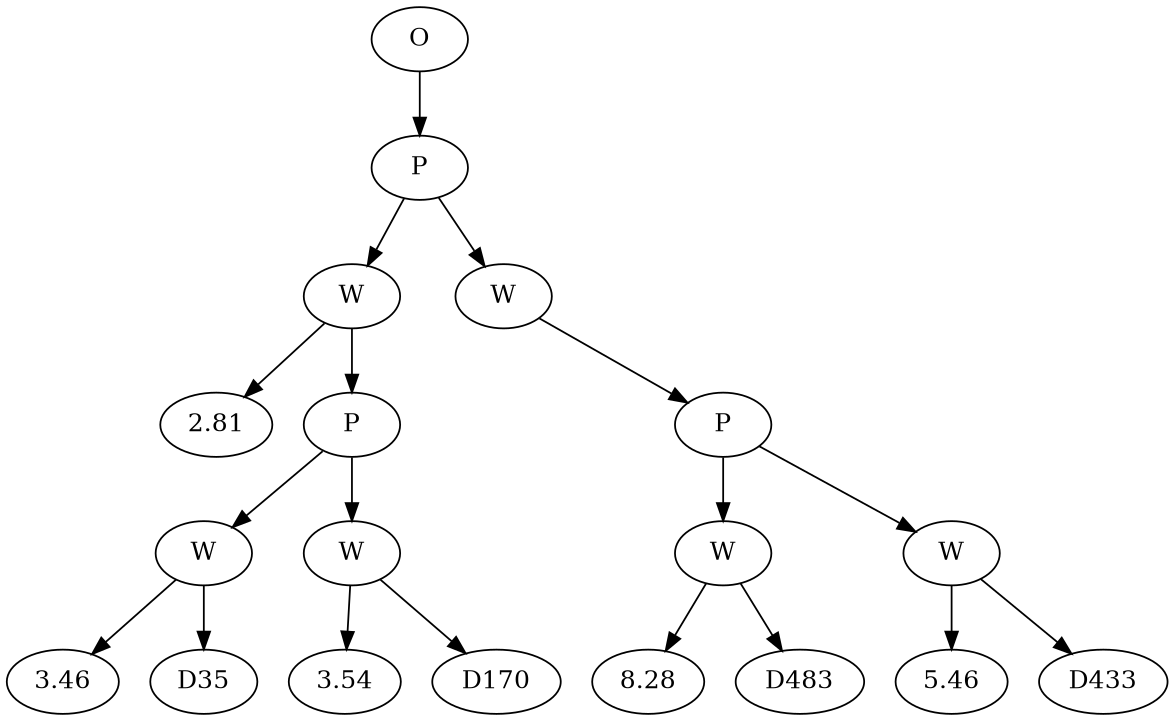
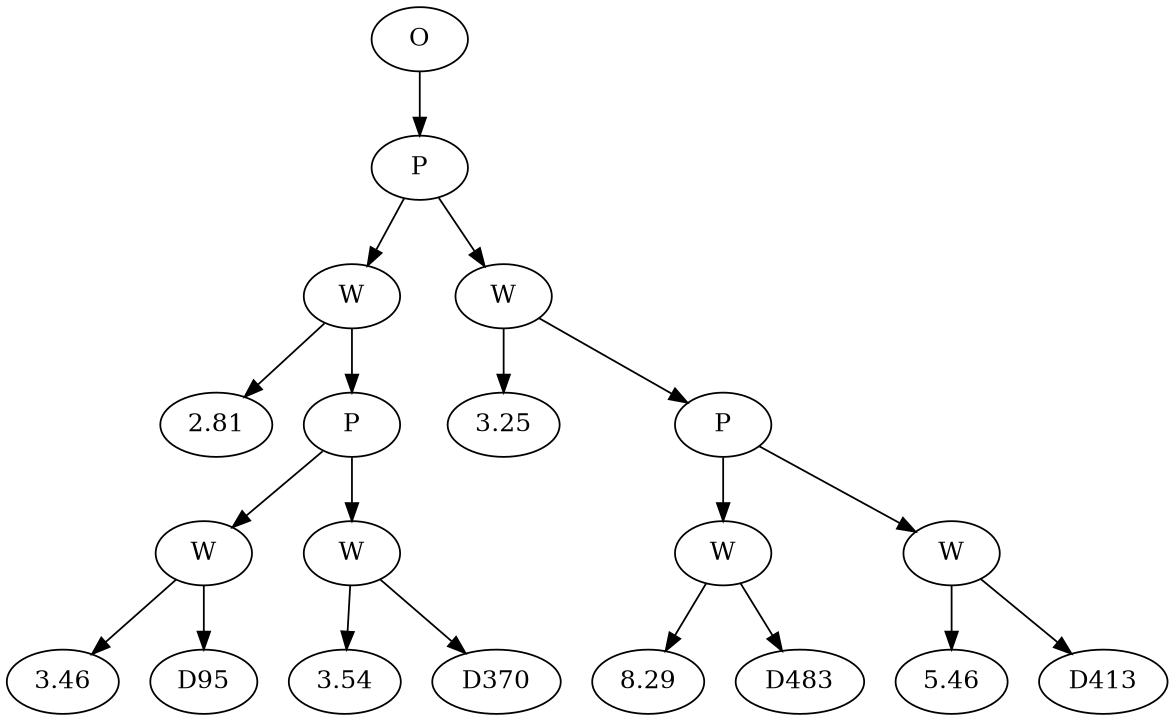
  digraph {
    n1 [label=O]
    n2 [label=P]
    n3 [label=W]
    n4 [label=W]
    n5 [label=2.81]
    n6 [label=P]
+   n7 [label=3.25]
    n8 [label=P]
    n9 [label=W]
    n10 [label=W]
    n11 [label=3.46]
-   n12 [label=D35]
+   n12 [label=D95]
    n13 [label=3.54]
-   n14 [label=D170]
+   n14 [label=D370]
    n15 [label=W]
    n16 [label=W]
-   n17 [label=8.28]
+   n17 [label=8.29]
    n18 [label=D483]
    n19 [label=5.46]
-   n20 [label=D433]
+   n20 [label=D413]
    n1 -> n2
    n2 -> n3
    n2 -> n4
    n3 -> n5
    n3 -> n6
+   n4 -> n7
    n4 -> n8
    n6 -> n9
    n6 -> n10
    n8 -> n15
    n8 -> n16
    n9 -> n11
    n9 -> n12
    n10 -> n13
    n10 -> n14
    n15 -> n17
    n15 -> n18
    n16 -> n19
    n16 -> n20
  }
